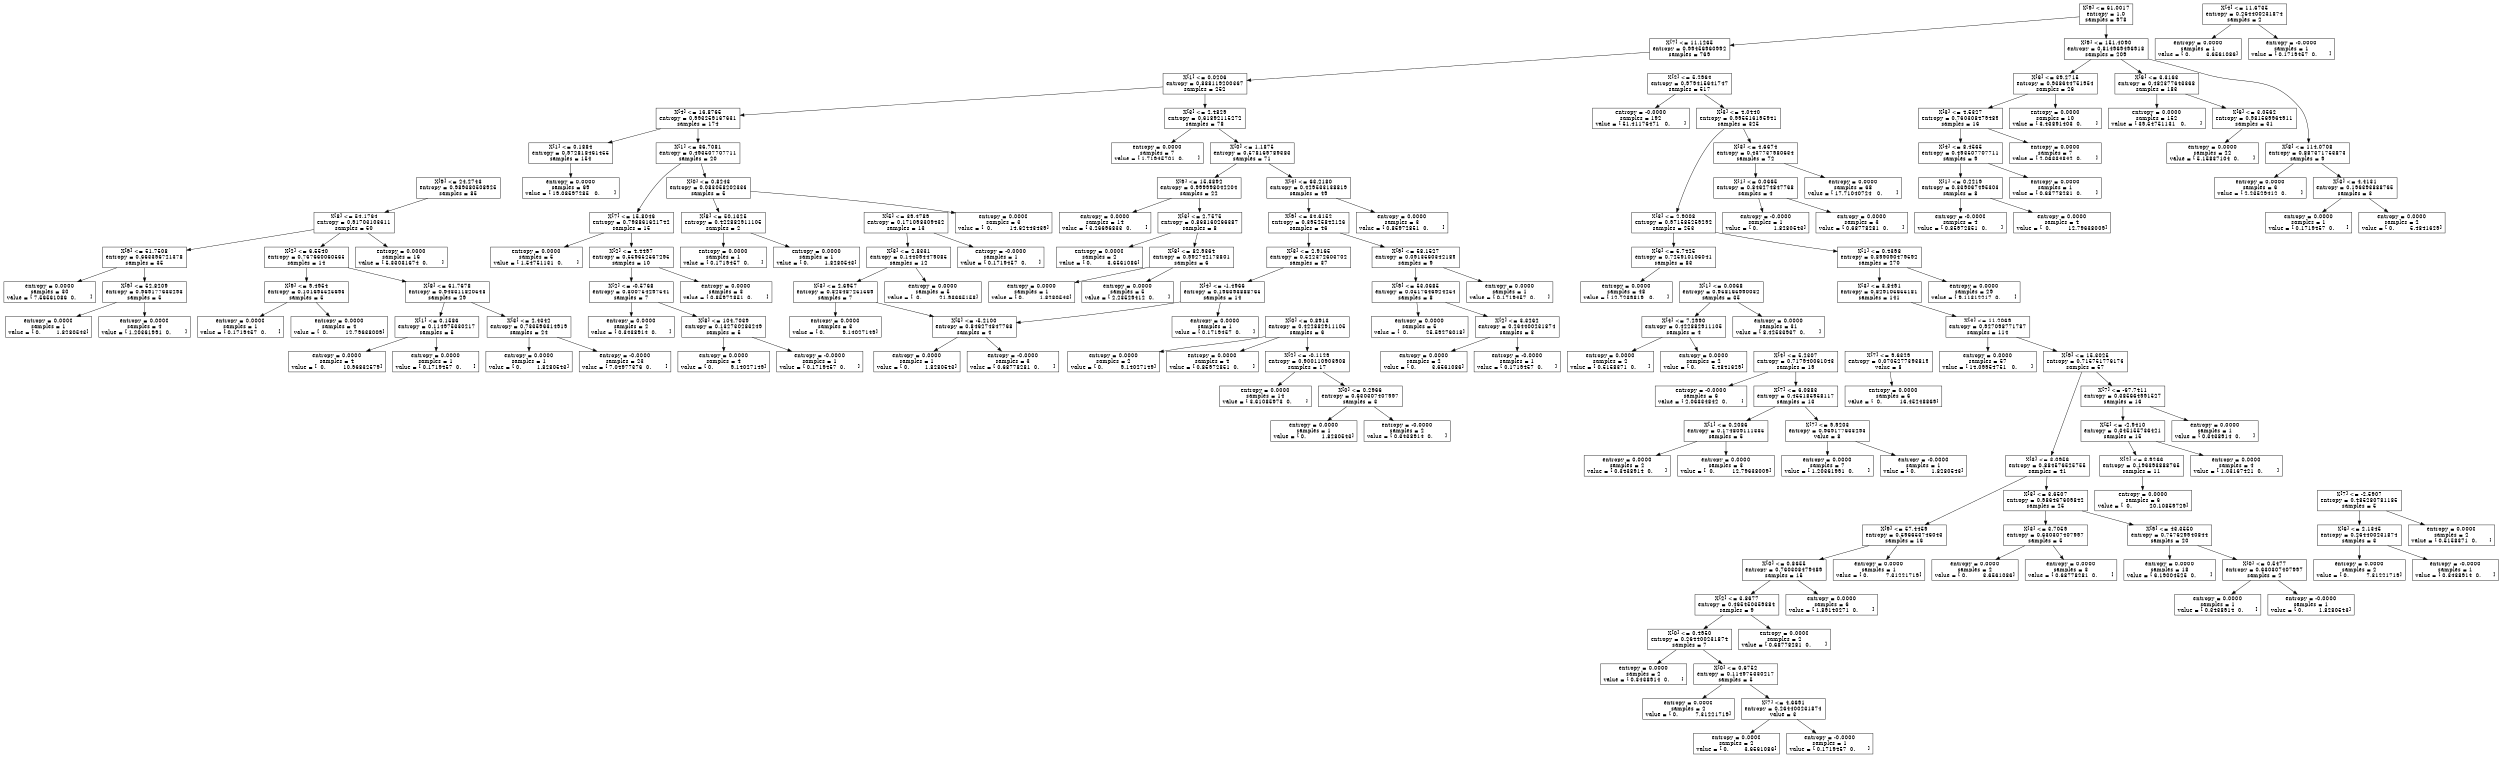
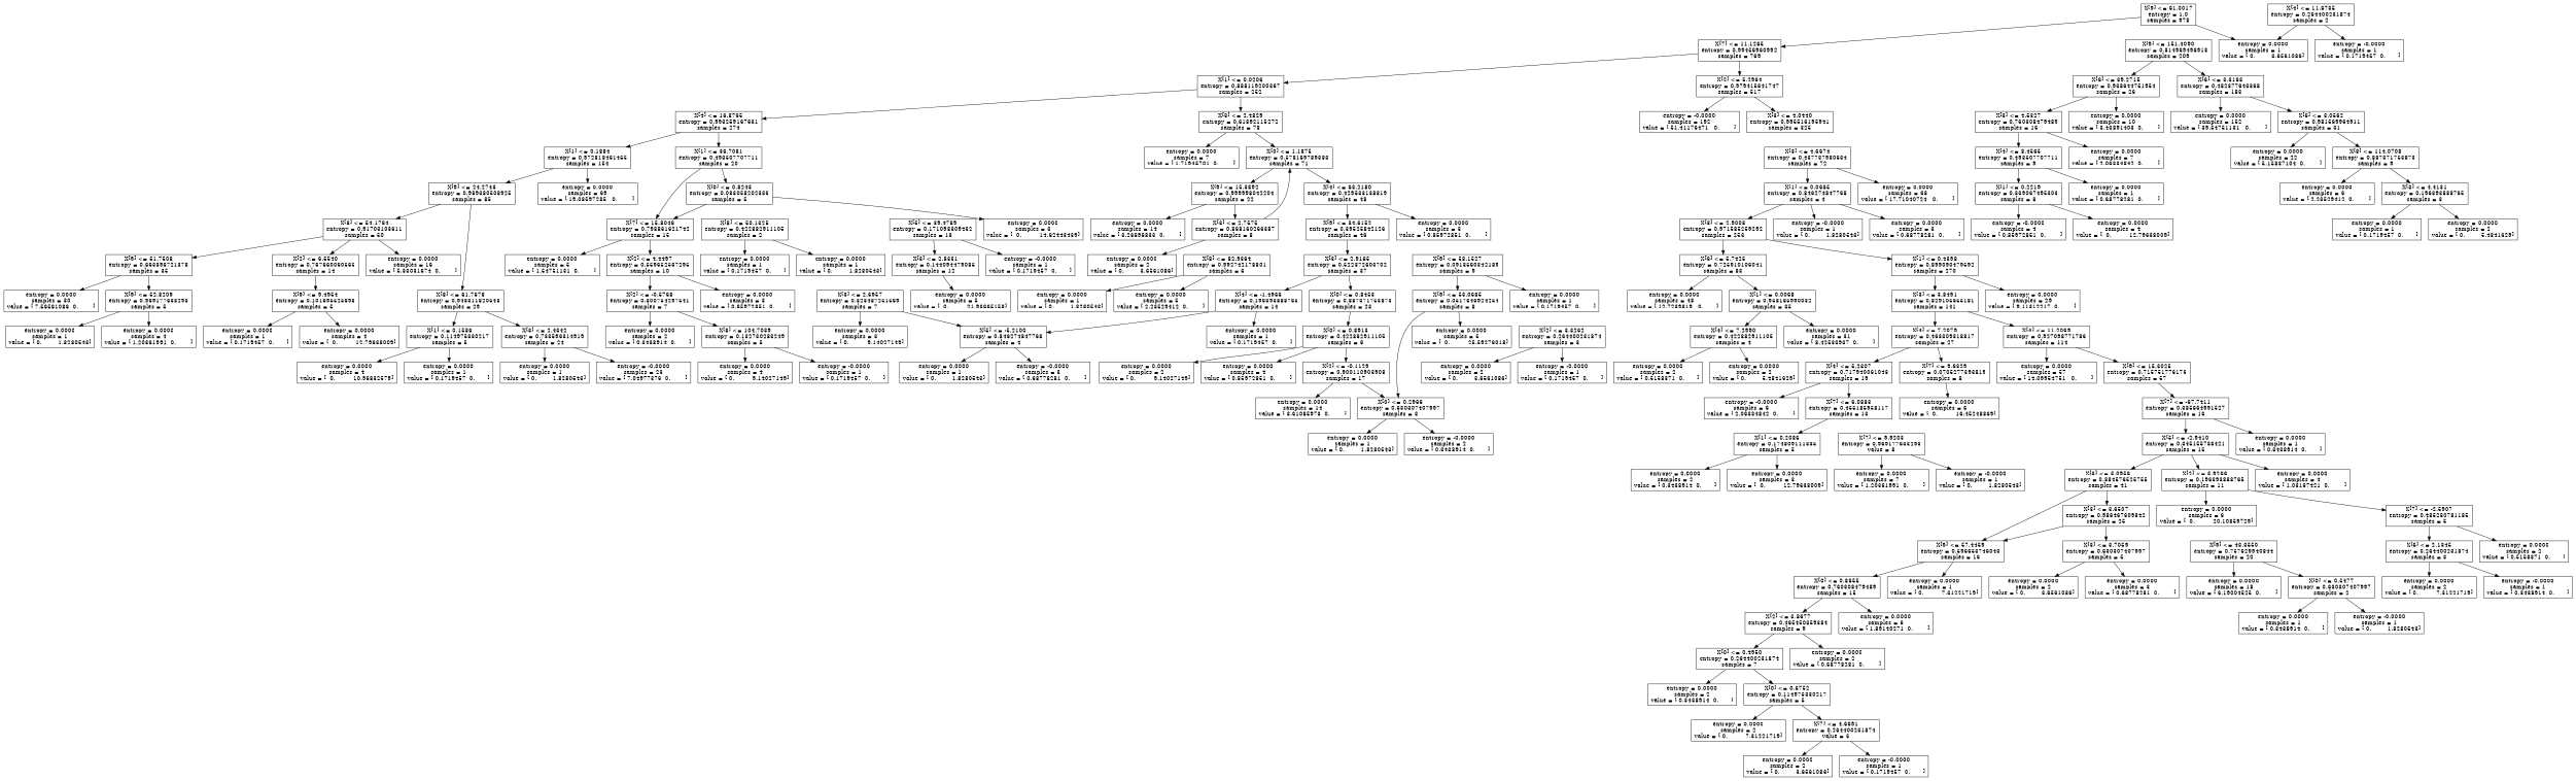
  digraph {
    node [shape=box]
    n1 [label="X[9] <= 61.0017\nentropy = 1.0\nsamples = 978"]
    n2 [label="X[7] <= 11.1265\nentropy = 0.99456960992\nsamples = 769"]
    n3 [label="X[9] <= 151.4090\nentropy = 0.814969496918\nsamples = 209"]
    n4 [label="X[2] <= 5.2964\nentropy = 0.979415641747\nsamples = 517"]
    n5 [label="X[1] <= 0.0206\nentropy = 0.888119200367\nsamples = 252"]
    n6 [label="X[6] <= 3.3163\nentropy = 0.482377643368\nsamples = 183"]
    n7 [label="X[6] <= 39.2715\nentropy = 0.938644751954\nsamples = 26"]
    n8 [label="X[3] <= 4.0440\nentropy = 0.995516195941\nsamples = 325"]
    n9 [label="entropy = -0.0000\nsamples = 192\nvalue = [ 51.41176471   0.        ]"]
    n10 [label="X[3] <= 2.4829\nentropy = 0.61892115272\nsamples = 78"]
-   n11 [label="X[4] <= 16.8765\nentropy = 0.993259167631\nsamples = 174"]
+   n11 [label="X[4] <= 16.8765\nentropy = 0.993259167631\nsamples = 274"]
    n12 [label="X[3] <= 2.9008\nentropy = 0.971585259292\nsamples = 253"]
    n13 [label="X[3] <= 4.6674\nentropy = 0.437737980634\nsamples = 72"]
    n14 [label="X[6] <= 5.7425\nentropy = 0.725910106041\nsamples = 83"]
    n15 [label="X[1] <= 0.4398\nentropy = 0.899090479592\nsamples = 270"]
    n16 [label="entropy = 0.0000\nsamples = 68\nvalue = [ 17.71040724   0.        ]"]
    n17 [label="X[1] <= 0.0665\nentropy = 0.846274847768\nsamples = 4"]
    n18 [label="entropy = 0.0000\nsamples = 48\nvalue = [ 12.7239819   0.       ]"]
    n19 [label="X[1] <= 0.0068\nentropy = 0.958165990032\nsamples = 35"]
    n20 [label="X[3] <= 3.8491\nentropy = 0.829105655181\nsamples = 141"]
    n21 [label="entropy = 0.0000\nsamples = 29\nvalue = [ 9.11312217  0.        ]"]
    n22 [label="entropy = 0.0000\nsamples = 31\nvalue = [ 8.42533937  0.        ]"]
    n23 [label="X[4] <= 7.2990\nentropy = 0.422882911105\nsamples = 4"]
    n24 [label="entropy = 0.0000\nsamples = 2\nvalue = [ 0.5158371  0.       ]"]
    n25 [label="entropy = 0.0000\nsamples = 2\nvalue = [ 0.         5.4841629]"]
-   n26 [label="X[4] <= 11.2069\nentropy = 0.927098771787\nsamples = 114"]
+   n26 [label="X[4] <= 11.2069\nentropy = 0.927098771786\nsamples = 114"]
+   n27 [label="X[4] <= 7.2079\nentropy = 0.463309318817\nsamples = 27"]
    n28 [label="entropy = 0.0000\nsamples = 57\nvalue = [ 14.09954751   0.        ]"]
    n29 [label="X[9] <= 15.3025\nentropy = 0.715751776176\nsamples = 57"]
    n30 [label="X[4] <= 5.2307\nentropy = 0.717940061043\nsamples = 19"]
-   n31 [label="X[7] <= 9.6329\nentropy = 0.0705277393819\nvalue = 8"]
+   n31 [label="X[7] <= 9.6329\nentropy = 0.0705277393819\nsamples = 8"]
    n32 [label="X[7] <= -67.7411\nentropy = 0.385664991527\nsamples = 16"]
    n33 [label="X[3] <= 3.0956\nentropy = 0.884576525755\nsamples = 41"]
    n34 [label="entropy = 0.0000\nsamples = 1\nvalue = [ 0.3438914  0.       ]"]
    n35 [label="X[5] <= -2.9410\nentropy = 0.345155736421\nsamples = 15"]
    n36 [label="X[9] <= 57.4459\nentropy = 0.596653746043\nsamples = 16"]
    n37 [label="X[3] <= 3.6507\nentropy = 0.986467609842\nsamples = 25"]
    n38 [label="entropy = 0.0000\nsamples = 4\nvalue = [ 1.03167421  0.        ]"]
    n39 [label="X[2] <= 3.9266\nentropy = 0.196393888765\nsamples = 11"]
    n40 [label="entropy = 0.0000\nsamples = 6\nvalue = [  0.          20.10859729]"]
    n41 [label="X[7] <= -2.5907\nentropy = 0.485280781185\nsamples = 5"]
    n42 [label="entropy = 0.0000\nsamples = 2\nvalue = [ 0.5158371  0.       ]"]
    n43 [label="X[6] <= 2.1345\nentropy = 0.264400231874\nsamples = 3"]
    n44 [label="entropy = 0.0000\nsamples = 2\nvalue = [ 0.          7.31221719]"]
    n45 [label="entropy = -0.0000\nsamples = 1\nvalue = [ 0.3438914  0.       ]"]
    n46 [label="X[0] <= 0.8655\nentropy = 0.760308479489\nsamples = 15"]
    n47 [label="entropy = 0.0000\nsamples = 1\nvalue = [ 0.          7.31221719]"]
    n48 [label="X[9] <= 43.3550\nentropy = 0.757629940844\nsamples = 20"]
    n49 [label="X[3] <= 3.7059\nentropy = 0.630307407997\nsamples = 5"]
    n50 [label="X[2] <= 3.8677\nentropy = 0.465450359384\nsamples = 9"]
    n51 [label="entropy = 0.0000\nsamples = 6\nvalue = [ 1.89140271  0.        ]"]
    n52 [label="X[0] <= 0.4950\nentropy = 0.264400231874\nsamples = 7"]
    n53 [label="entropy = 0.0000\nsamples = 2\nvalue = [ 0.68778281  0.        ]"]
    n54 [label="entropy = 0.0000\nsamples = 2\nvalue = [ 0.3438914  0.       ]"]
    n55 [label="X[0] <= 0.6752\nentropy = 0.114975330217\nsamples = 5"]
    n56 [label="entropy = 0.0000\nsamples = 2\nvalue = [ 0.          7.31221719]"]
    n57 [label="X[7] <= 4.6691\nentropy = 0.264400231874\nvalue = 3"]
    n58 [label="entropy = 0.0000\nsamples = 2\nvalue = [ 0.         3.6561086]"]
    n59 [label="entropy = -0.0000\nsamples = 1\nvalue = [ 0.1719457  0.       ]"]
    n60 [label="entropy = 0.0000\nsamples = 18\nvalue = [ 6.19004525  0.        ]"]
    n61 [label="X[0] <= 0.5477\nentropy = 0.630307407997\nsamples = 2"]
    n62 [label="entropy = 0.0000\nsamples = 2\nvalue = [ 0.         3.6561086]"]
    n63 [label="entropy = 0.0000\nsamples = 3\nvalue = [ 0.68778281  0.        ]"]
    n64 [label="entropy = 0.0000\nsamples = 1\nvalue = [ 0.3438914  0.       ]"]
    n65 [label="entropy = -0.0000\nsamples = 1\nvalue = [ 0.         1.8280543]"]
    n66 [label="X[7] <= 6.0883\nentropy = 0.455185958117\nsamples = 13"]
    n67 [label="entropy = -0.0000\nsamples = 6\nvalue = [ 2.06334842  0.        ]"]
    n68 [label="entropy = 0.0000\nsamples = 6\nvalue = [  0.          16.45248869]"]
    n69 [label="X[1] <= 0.2086\nentropy = 0.174809111335\nsamples = 5"]
    n70 [label="X[7] <= 9.9203\nentropy = 0.969177633293\nvalue = 8"]
    n71 [label="entropy = 0.0000\nsamples = 2\nvalue = [ 0.3438914  0.       ]"]
    n72 [label="entropy = 0.0000\nsamples = 3\nvalue = [  0.          12.79638009]"]
    n73 [label="entropy = 0.0000\nsamples = 7\nvalue = [ 1.20361991  0.        ]"]
    n74 [label="entropy = -0.0000\nsamples = 1\nvalue = [ 0.         1.8280543]"]
    n75 [label="X[4] <= 11.6735\nentropy = 0.264400231874\nsamples = 2"]
    n76 [label="entropy = 0.0000\nsamples = 1\nvalue = [ 0.         3.6561086]"]
    n77 [label="entropy = -0.0000\nsamples = 1\nvalue = [ 0.1719457  0.       ]"]
    n78 [label="entropy = 0.0000\nsamples = 3\nvalue = [ 0.68778281  0.        ]"]
    n79 [label="entropy = -0.0000\nsamples = 1\nvalue = [ 0.         1.8280543]"]
    n80 [label="entropy = 0.0000\nsamples = 7\nvalue = [ 1.71945701  0.        ]"]
    n81 [label="X[0] <= 1.1875\nentropy = 0.578169789383\nsamples = 71"]
    n82 [label="X[1] <= 0.1884\nentropy = 0.972818461455\nsamples = 154"]
    n83 [label="X[1] <= 36.7081\nentropy = 0.493507707711\nsamples = 20"]
-   n84 [label="X[4] <= 63.2180\nentropy = 0.429533138819\nsamples = 49"]
+   n84 [label="X[4] <= 63.2180\nentropy = 0.429533138819\nsamples = 48"]
    n85 [label="X[9] <= 15.3892\nentropy = 0.999998042204\nsamples = 22"]
    n86 [label="X[9] <= 34.6152\nentropy = 0.39525842126\nsamples = 46"]
    n87 [label="entropy = 0.0000\nsamples = 3\nvalue = [ 0.85972851  0.        ]"]
    n88 [label="X[3] <= 2.7575\nentropy = 0.868160266387\nsamples = 8"]
    n89 [label="entropy = 0.0000\nsamples = 14\nvalue = [ 3.26696833  0.        ]"]
    n90 [label="X[3] <= 2.9165\nentropy = 0.522372603702\nsamples = 37"]
    n91 [label="X[9] <= 58.1527\nentropy = 0.0913560342189\nsamples = 9"]
    n92 [label="X[4] <= -1.4966\nentropy = 0.196393888765\nsamples = 14"]
+   n93 [label="X[0] <= 0.8453\nentropy = 0.887371753873\nsamples = 23"]
    n94 [label="X[9] <= 53.0685\nentropy = 0.0517646924254\nsamples = 8"]
    n95 [label="entropy = 0.0000\nsamples = 1\nvalue = [ 0.1719457  0.       ]"]
    n96 [label="entropy = 0.0000\nsamples = 1\nvalue = [ 0.1719457  0.       ]"]
    n97 [label="X[5] <= -5.2100\nentropy = 0.846274847768\nsamples = 4"]
    n98 [label="X[0] <= 0.8913\nentropy = 0.422882911105\nsamples = 6"]
    n99 [label="X[5] <= 39.4789\nentropy = 0.171098309432\nsamples = 13"]
    n100 [label="X[3] <= 2.8331\nentropy = 0.144094479085\nsamples = 12"]
    n101 [label="entropy = -0.0000\nsamples = 1\nvalue = [ 0.1719457  0.       ]"]
    n102 [label="X[3] <= 2.6957\nentropy = 0.323487251569\nsamples = 7"]
    n103 [label="entropy = 0.0000\nsamples = 5\nvalue = [  0.          21.93665158]"]
    n104 [label="entropy = 0.0000\nsamples = 3\nvalue = [ 0.          9.14027149]"]
    n105 [label="entropy = 0.0000\nsamples = 1\nvalue = [ 0.         1.8280543]"]
    n106 [label="entropy = -0.0000\nsamples = 3\nvalue = [ 0.68778281  0.        ]"]
    n107 [label="X[2] <= -0.1129\nentropy = 0.900110903908\nsamples = 17"]
    n108 [label="X[0] <= 0.2966\nentropy = 0.630307407997\nsamples = 3"]
    n109 [label="entropy = 0.0000\nsamples = 14\nvalue = [ 3.61085973  0.        ]"]
    n110 [label="entropy = 0.0000\nsamples = 2\nvalue = [ 0.          9.14027149]"]
    n111 [label="entropy = 0.0000\nsamples = 4\nvalue = [ 0.85972851  0.        ]"]
    n112 [label="entropy = 0.0000\nsamples = 1\nvalue = [ 0.         1.8280543]"]
    n113 [label="entropy = -0.0000\nsamples = 2\nvalue = [ 0.3438914  0.       ]"]
    n114 [label="entropy = 0.0000\nsamples = 5\nvalue = [  0.          25.59276018]"]
    n115 [label="X[2] <= 3.3262\nentropy = 0.264400231874\nsamples = 3"]
    n116 [label="entropy = 0.0000\nsamples = 2\nvalue = [ 0.         3.6561086]"]
    n117 [label="entropy = -0.0000\nsamples = 1\nvalue = [ 0.1719457  0.       ]"]
    n118 [label="entropy = 0.0000\nsamples = 2\nvalue = [ 0.         3.6561086]"]
    n119 [label="X[8] <= 82.9364\nentropy = 0.992742178801\nsamples = 6"]
    n120 [label="entropy = 0.0000\nsamples = 1\nvalue = [ 0.         1.8280543]"]
    n121 [label="entropy = 0.0000\nsamples = 5\nvalue = [ 2.23529412  0.        ]"]
    n122 [label="X[9] <= 24.2743\nentropy = 0.989380508925\nsamples = 85"]
    n123 [label="entropy = 0.0000\nsamples = 69\nvalue = [ 19.08597285   0.        ]"]
    n124 [label="X[7] <= 15.8046\nentropy = 0.798861621742\nsamples = 15"]
    n125 [label="X[0] <= 0.8243\nentropy = 0.083058202336\nsamples = 5"]
    n126 [label="X[8] <= 54.1764\nentropy = 0.91703103611\nsamples = 50"]
    n127 [label="X[9] <= 51.7508\nentropy = 0.663396721378\nsamples = 35"]
    n128 [label="entropy = 0.0000\nsamples = 16\nvalue = [ 5.33031674  0.        ]"]
    n129 [label="X[2] <= 6.5540\nentropy = 0.767660060565\nsamples = 14"]
    n130 [label="entropy = 0.0000\nsamples = 30\nvalue = [ 7.56561086  0.        ]"]
    n131 [label="X[9] <= 52.8209\nentropy = 0.969177633293\nsamples = 5"]
    n132 [label="X[8] <= 61.7678\nentropy = 0.943311820548\nsamples = 29"]
    n133 [label="X[9] <= 9.4954\nentropy = 0.101695525696\nsamples = 5"]
    n134 [label="X[1] <= 0.1586\nentropy = 0.114975330217\nsamples = 5"]
    n135 [label="X[3] <= 2.4342\nentropy = 0.733596314919\nsamples = 24"]
    n136 [label="entropy = 0.0000\nsamples = 1\nvalue = [ 0.1719457  0.       ]"]
    n137 [label="entropy = 0.0000\nsamples = 4\nvalue = [  0.          12.79638009]"]
    n138 [label="entropy = 0.0000\nsamples = 4\nvalue = [  0.          10.96832579]"]
    n139 [label="entropy = 0.0000\nsamples = 1\nvalue = [ 0.1719457  0.       ]"]
    n140 [label="entropy = 0.0000\nsamples = 1\nvalue = [ 0.         1.8280543]"]
    n141 [label="entropy = -0.0000\nsamples = 23\nvalue = [ 7.04977376  0.        ]"]
    n142 [label="entropy = 0.0000\nsamples = 1\nvalue = [ 0.         1.8280543]"]
    n143 [label="entropy = 0.0000\nsamples = 4\nvalue = [ 1.20361991  0.        ]"]
    n144 [label="entropy = 0.0000\nsamples = 5\nvalue = [ 1.54751131  0.        ]"]
    n145 [label="X[2] <= 4.4497\nentropy = 0.559652567295\nsamples = 10"]
    n146 [label="X[8] <= 50.1325\nentropy = 0.422882911105\nsamples = 2"]
    n147 [label="entropy = 0.0000\nsamples = 3\nvalue = [  0.          14.62443439]"]
    n148 [label="X[2] <= -0.5768\nentropy = 0.300754297541\nsamples = 7"]
    n149 [label="entropy = 0.0000\nsamples = 3\nvalue = [ 0.85972851  0.        ]"]
    n150 [label="entropy = 0.0000\nsamples = 2\nvalue = [ 0.3438914  0.       ]"]
    n151 [label="X[8] <= 104.7039\nentropy = 0.132730283249\nsamples = 5"]
    n152 [label="entropy = 0.0000\nsamples = 4\nvalue = [ 0.          9.14027149]"]
    n153 [label="entropy = -0.0000\nsamples = 1\nvalue = [ 0.1719457  0.       ]"]
    n154 [label="entropy = 0.0000\nsamples = 1\nvalue = [ 0.1719457  0.       ]"]
    n155 [label="entropy = 0.0000\nsamples = 1\nvalue = [ 0.         1.8280543]"]
    n156 [label="X[6] <= 3.0562\nentropy = 0.981569964911\nsamples = 31"]
    n157 [label="entropy = 0.0000\nsamples = 152\nvalue = [ 39.54751131   0.        ]"]
    n158 [label="X[3] <= 4.5327\nentropy = 0.760308479489\nsamples = 16"]
    n159 [label="entropy = 0.0000\nsamples = 10\nvalue = [ 3.43891403  0.        ]"]
    n160 [label="entropy = 0.0000\nsamples = 22\nvalue = [ 5.15837104  0.        ]"]
    n161 [label="X[8] <= 114.0708\nentropy = 0.887371753873\nsamples = 9"]
    n162 [label="entropy = 0.0000\nsamples = 6\nvalue = [ 2.23529412  0.        ]"]
    n163 [label="X[3] <= 4.4131\nentropy = 0.196393888765\nsamples = 3"]
    n164 [label="entropy = 0.0000\nsamples = 2\nvalue = [ 0.         5.4841629]"]
    n165 [label="entropy = 0.0000\nsamples = 1\nvalue = [ 0.1719457  0.       ]"]
    n166 [label="X[4] <= 8.4565\nentropy = 0.493507707711\nsamples = 9"]
    n167 [label="entropy = 0.0000\nsamples = 7\nvalue = [ 2.06334842  0.        ]"]
    n168 [label="X[1] <= 0.2219\nentropy = 0.339067495303\nsamples = 8"]
    n169 [label="entropy = 0.0000\nsamples = 1\nvalue = [ 0.68778281  0.        ]"]
    n170 [label="entropy = 0.0000\nsamples = 4\nvalue = [  0.          12.79638009]"]
    n171 [label="entropy = -0.0000\nsamples = 4\nvalue = [ 0.85972851  0.        ]"]
    n1 -> n2
-   n1 -> n3
+   n1 -> n76
+   n2 -> n4
    n2 -> n5
    n3 -> n6
    n3 -> n7
    n4 -> n8
    n4 -> n9
    n5 -> n10
    n5 -> n11
    n6 -> n156
    n6 -> n157
    n7 -> n158
    n7 -> n159
-   n8 -> n12
-   n8 -> n13
+   n17 -> n12
    n10 -> n80
    n10 -> n81
    n11 -> n82
    n11 -> n83
    n12 -> n14
    n12 -> n15
    n13 -> n16
    n13 -> n17
    n14 -> n18
+   n14 -> n19
    n15 -> n20
    n15 -> n21
    n17 -> n78
    n17 -> n79
    n19 -> n22
    n19 -> n23
    n20 -> n26
+   n20 -> n27
    n23 -> n24
    n23 -> n25
    n26 -> n28
    n26 -> n29
+   n27 -> n30
+   n27 -> n31
    n29 -> n32
-   n29 -> n33
+   n35 -> n33
    n30 -> n66
    n30 -> n67
    n31 -> n68
    n32 -> n34
    n32 -> n35
    n33 -> n36
    n33 -> n37
    n35 -> n38
    n35 -> n39
    n36 -> n46
    n36 -> n47
-   n37 -> n48
+   n37 -> n36
    n37 -> n49
    n39 -> n40
+   n39 -> n41
    n41 -> n42
    n41 -> n43
    n43 -> n44
    n43 -> n45
    n46 -> n50
    n46 -> n51
    n48 -> n60
    n48 -> n61
    n49 -> n62
    n49 -> n63
    n50 -> n52
    n50 -> n53
    n52 -> n54
    n52 -> n55
    n55 -> n56
    n55 -> n57
    n57 -> n58
    n57 -> n59
    n61 -> n64
    n61 -> n65
    n66 -> n69
-   n66 -> n70
    n69 -> n71
    n69 -> n72
    n70 -> n73
    n70 -> n74
    n75 -> n76
    n75 -> n77
    n81 -> n84
    n81 -> n85
+   n82 -> n122
    n82 -> n123
    n83 -> n124
    n83 -> n125
    n84 -> n86
    n84 -> n87
    n85 -> n88
    n85 -> n89
    n86 -> n90
-   n86 -> n91
    n88 -> n118
-   n88 -> n119
+   n88 -> n81
    n90 -> n92
+   n90 -> n93
    n91 -> n94
    n91 -> n95
    n92 -> n96
    n92 -> n97
+   n93 -> n98
    n94 -> n114
-   n94 -> n115
+   n94 -> n108
    n97 -> n105
    n97 -> n106
    n98 -> n107
    n98 -> n110
    n98 -> n111
    n99 -> n100
    n99 -> n101
-   n100 -> n102
    n100 -> n103
    n102 -> n97
    n102 -> n104
    n107 -> n108
    n107 -> n109
    n108 -> n112
    n108 -> n113
    n115 -> n116
    n115 -> n117
    n119 -> n120
    n119 -> n121
    n122 -> n126
    n124 -> n144
    n124 -> n145
-   n125 -> n146
+   n125 -> n124
    n125 -> n147
    n126 -> n127
    n126 -> n128
    n126 -> n129
    n127 -> n130
    n127 -> n131
-   n129 -> n132
+   n122 -> n132
    n129 -> n133
    n131 -> n142
    n131 -> n143
    n132 -> n134
    n132 -> n135
    n133 -> n136
    n133 -> n137
    n134 -> n138
    n134 -> n139
    n135 -> n140
    n135 -> n141
    n145 -> n148
    n145 -> n149
    n146 -> n154
    n146 -> n155
    n148 -> n150
    n148 -> n151
    n151 -> n152
    n151 -> n153
    n156 -> n160
-   n3 -> n161
+   n156 -> n161
    n158 -> n166
    n158 -> n167
    n161 -> n162
    n161 -> n163
    n163 -> n164
    n163 -> n165
    n166 -> n168
    n166 -> n169
    n168 -> n170
    n168 -> n171
  }
